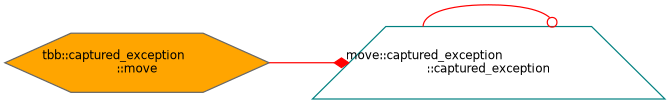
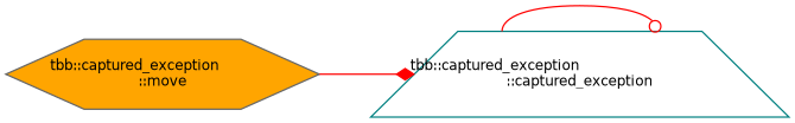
  digraph {
    rankdir=LR
    node [fontname=Helvetica fontsize=10 style=filled]
    edge [color=red fontname=Helvetica fontsize=10 labelfontname=Helvetica labelfontsize=10 style=solid]
    n1 [color=gray40 fillcolor=orange fontcolor=black height=0.2 label="tbb::captured_exception\l::move" shape=hexagon width=0.4]
-   n2 [color=teal fillcolor=white height=0.2 label="move::captured_exception\l::captured_exception" shape=trapezium width=0.4]
+   n2 [color=teal fillcolor=white height=0.2 label="tbb::captured_exception\l::captured_exception" shape=trapezium width=0.4]
    n1 -> n2 [arrowhead=diamond]
    n2 -> n2 [arrowhead=odot]
  }
